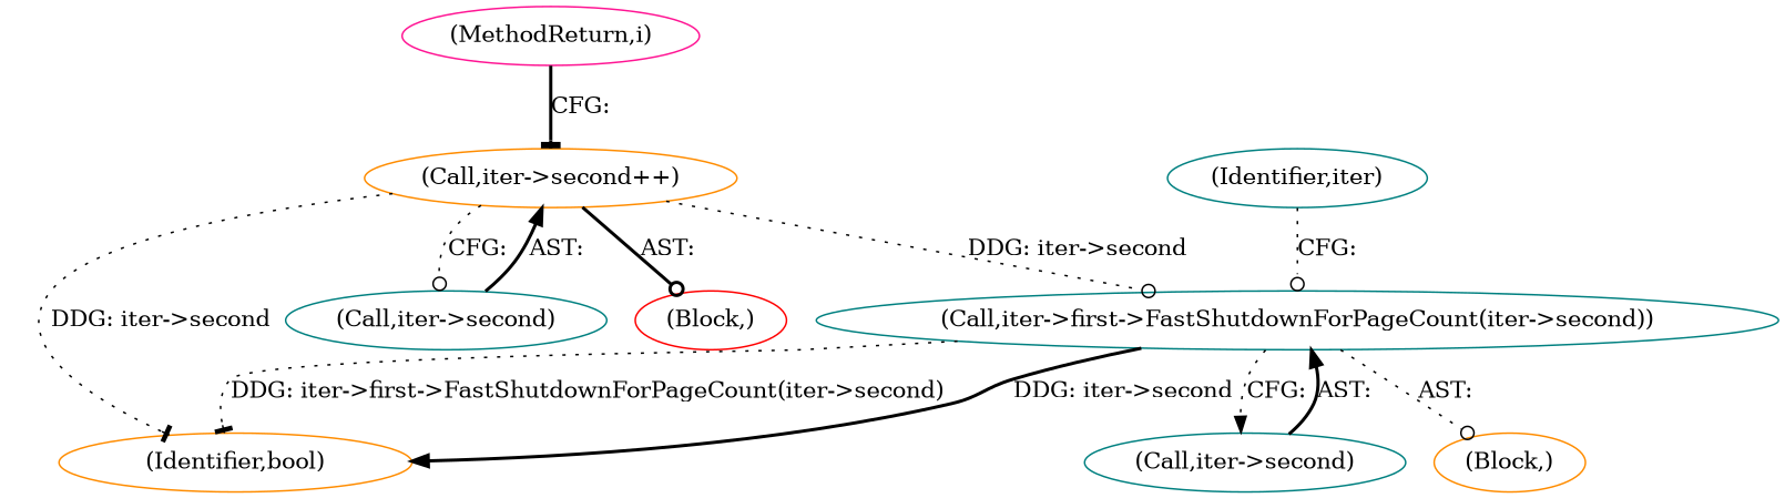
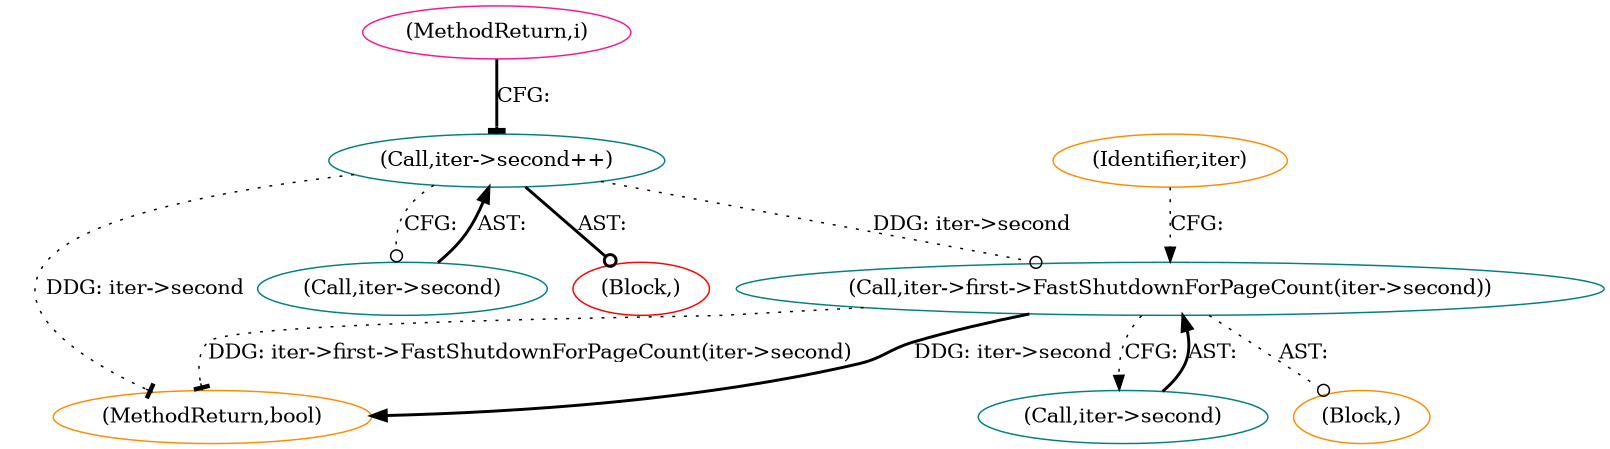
  digraph {
    node [color=darkorange]
    edge [arrowhead=normal style=dotted]
-   n1 [label="(Call,iter->second++)"]
+   n1 [color=teal label="(Call,iter->second++)"]
    n2 [color=teal label="(Call,iter->first->FastShutdownForPageCount(iter->second))"]
    n3 [color=teal label="(Call,iter->second)"]
    n4 [color=red label="(Block,)"]
-   n5 [label="(Identifier,bool)"]
+   n5 [label="(MethodReturn,bool)"]
    n6 [color=teal label="(Call,iter->second)"]
    n7 [label="(Block,)"]
-   n8 [color=teal label="(Identifier,iter)"]
+   n8 [label="(Identifier,iter)"]
    n9 [color=deeppink label="(MethodReturn,i)"]
    n1 -> n2 [arrowhead=odot label="DDG: iter->second"]
    n1 -> n3 [arrowhead=odot label="CFG: "]
    n1 -> n4 [arrowhead=odot label="AST: " style=bold]
    n1 -> n5 [arrowhead=tee label="DDG: iter->second"]
    n2 -> n5 [label="DDG: iter->second" style=bold]
    n2 -> n5 [arrowhead=tee label="DDG: iter->first->FastShutdownForPageCount(iter->second)"]
    n2 -> n6 [label="CFG: "]
    n2 -> n7 [arrowhead=odot label="AST: "]
    n3 -> n1 [label="AST: " style=bold]
    n6 -> n2 [label="AST: " style=bold]
-   n8 -> n2 [arrowhead=odot label="CFG: "]
+   n8 -> n2 [label="CFG: "]
    n9 -> n1 [arrowhead=tee label="CFG: " style=bold]
  }
